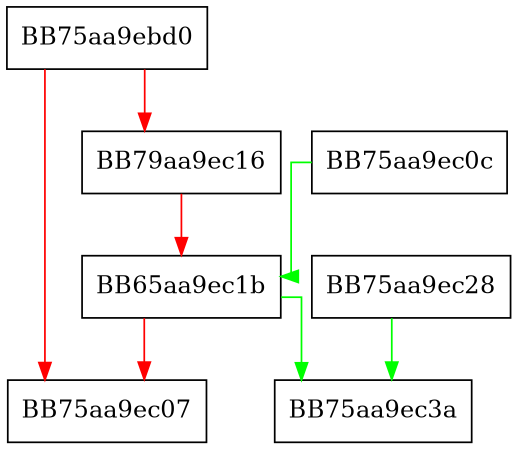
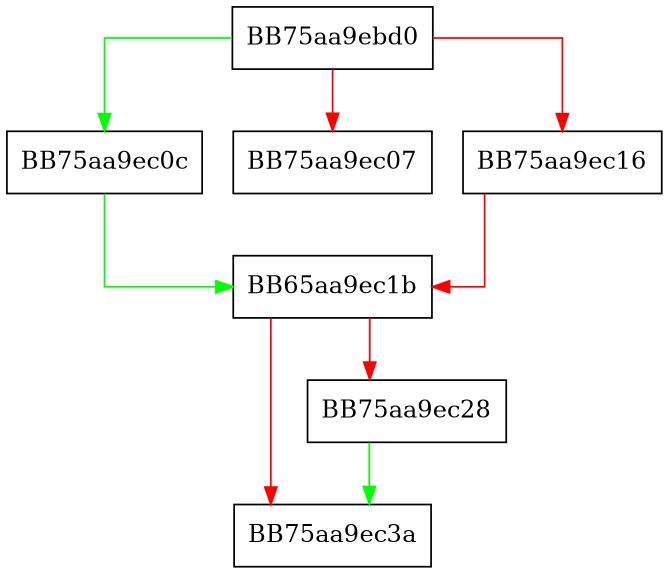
  digraph {
    splines=ortho
    node [shape=box]
    edge [color=green]
    BB75aa9ebd0
    BB75aa9ec0c
    BB75aa9ec07
-   BB75aa9ec16 [label=BB79aa9ec16]
+   BB75aa9ec16
    n5 [label=BB65aa9ec1b]
    BB75aa9ec3a
    BB75aa9ec28
+   BB75aa9ebd0 -> BB75aa9ec0c
    BB75aa9ebd0 -> BB75aa9ec07 [color=red]
    BB75aa9ebd0 -> BB75aa9ec16 [color=red]
    BB75aa9ec0c -> n5
    BB75aa9ec16 -> n5 [color=red]
-   n5 -> BB75aa9ec3a
-   n5 -> BB75aa9ec07 [color=red]
+   n5 -> BB75aa9ec3a [color=red]
+   n5 -> BB75aa9ec28 [color=red]
    BB75aa9ec28 -> BB75aa9ec3a
  }
